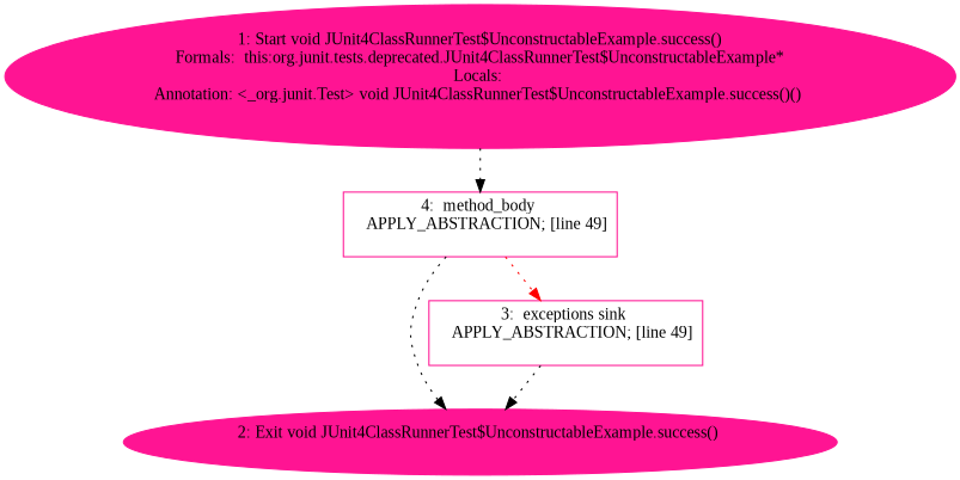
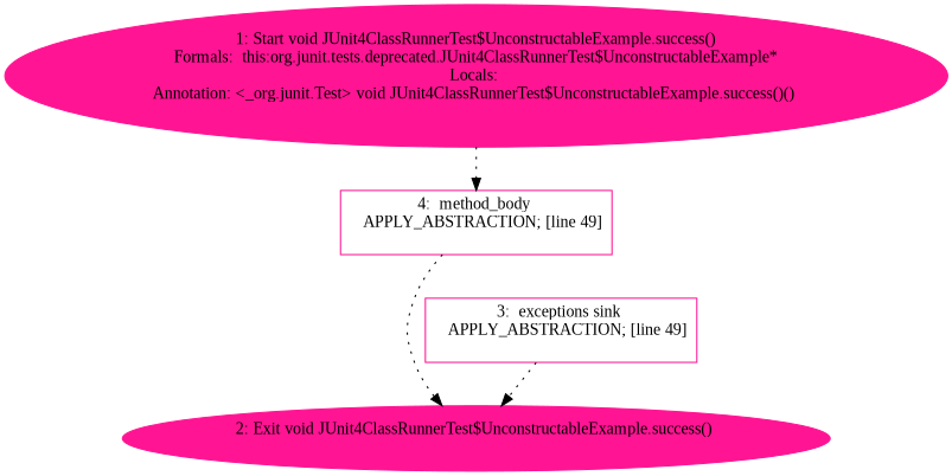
  digraph {
    fontname="Liberation Serif"
    node [color=deeppink fontname="Liberation Serif"]
    edge [style=dotted fontname="Liberation Serif"]
    n1 [label="1: Start void JUnit4ClassRunnerTest$UnconstructableExample.success()\nFormals:  this:org.junit.tests.deprecated.JUnit4ClassRunnerTest$UnconstructableExample*\nLocals: \nAnnotation: <_org.junit.Test> void JUnit4ClassRunnerTest$UnconstructableExample.success()() \n  " style=filled]
    n2 [label="4:  method_body \n   APPLY_ABSTRACTION; [line 49]\n " shape=box]
    n3 [label="2: Exit void JUnit4ClassRunnerTest$UnconstructableExample.success() \n  " style=filled]
    n4 [label="3:  exceptions sink \n   APPLY_ABSTRACTION; [line 49]\n " shape=box]
    n1 -> n2
    n2 -> n3
-   n2 -> n4 [color=red]
    n4 -> n3
  }
